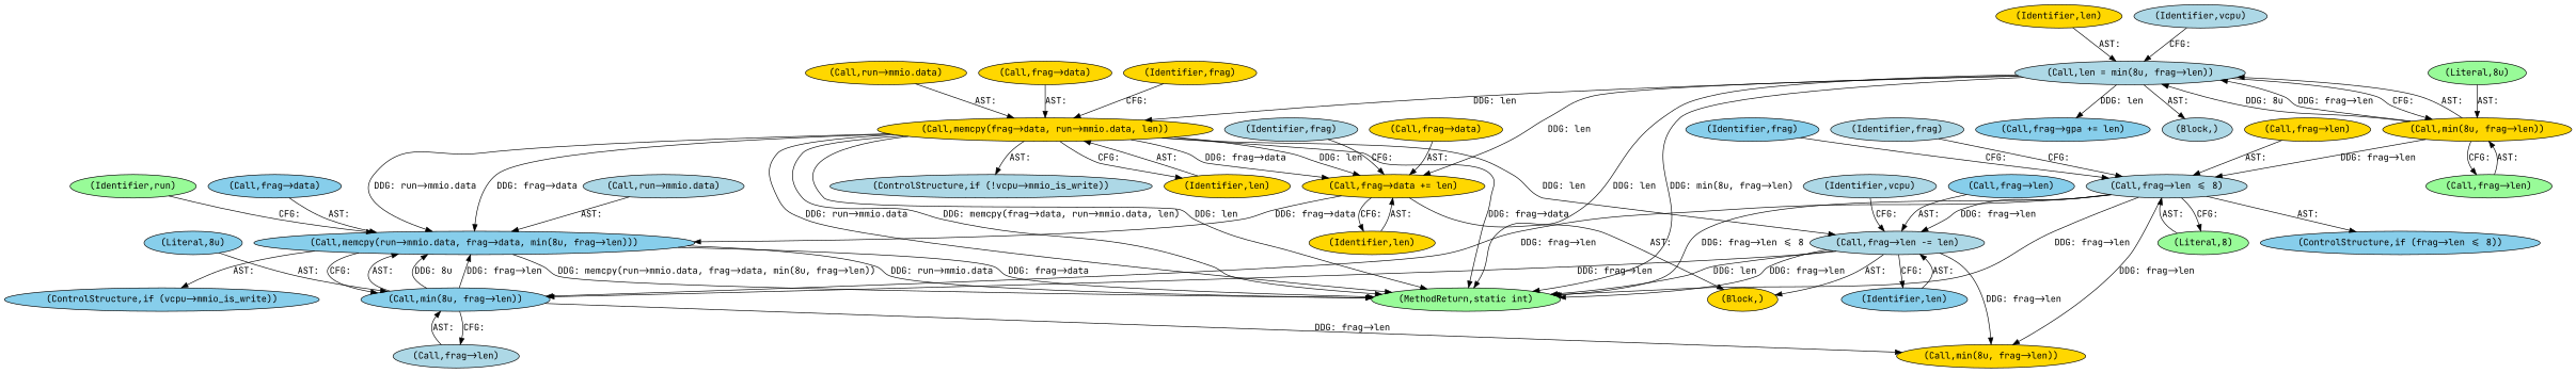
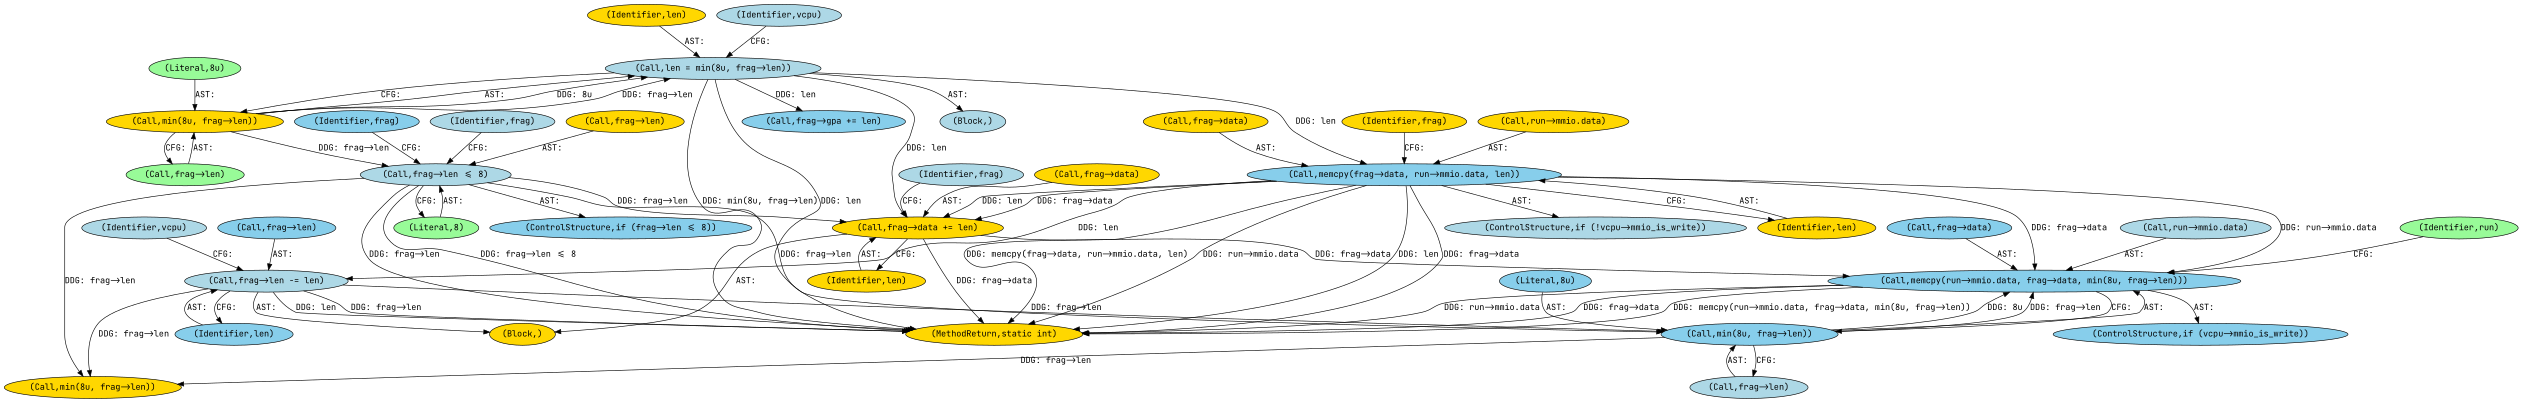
  digraph {
    fontname="JetBrains Mono"
    node [fillcolor=gold fontname="JetBrains Mono" style=filled]
    edge [fontname="JetBrains Mono"]
    n1 [fillcolor=skyblue label="(Call,memcpy(run->mmio.data, frag->data, min(8u, frag->len)))"]
    n2 [fillcolor=skyblue label="(Call,min(8u, frag->len))"]
-   n3 [fillcolor=palegreen label="(MethodReturn,static int)"]
+   n3 [label="(MethodReturn,static int)"]
    n4 [fillcolor=skyblue label="(ControlStructure,if (vcpu->mmio_is_write))"]
    n5 [label="(Call,min(8u, frag->len))"]
    n6 [fillcolor=lightblue label="(Call,frag->len)"]
-   n7 [label="(Call,memcpy(frag->data, run->mmio.data, len))"]
+   n7 [fillcolor=skyblue label="(Call,memcpy(frag->data, run->mmio.data, len))"]
    n8 [label="(Call,frag->data += len)"]
    n9 [fillcolor=lightblue label="(Call,frag->len -= len)"]
    n10 [fillcolor=lightblue label="(ControlStructure,if (!vcpu->mmio_is_write))"]
    n11 [label="(Identifier,len)"]
    n12 [label="(Identifier,len)"]
    n13 [label="(Block,)"]
    n14 [fillcolor=skyblue label="(Identifier,len)"]
    n15 [fillcolor=skyblue label="(Call,frag->gpa += len)"]
    n16 [fillcolor=lightblue label="(Call,len = min(8u, frag->len))"]
    n17 [label="(Call,min(8u, frag->len))"]
    n18 [fillcolor=lightblue label="(Block,)"]
    n19 [fillcolor=lightblue label="(Call,frag->len <= 8)"]
    n20 [fillcolor=palegreen label="(Call,frag->len)"]
    n21 [fillcolor=palegreen label="(Literal,8)"]
    n22 [fillcolor=skyblue label="(ControlStructure,if (frag->len <= 8))"]
    n23 [fillcolor=palegreen label="(Identifier,run)"]
    n24 [fillcolor=skyblue label="(Identifier,frag)"]
    n25 [fillcolor=lightblue label="(Identifier,frag)"]
    n26 [label="(Call,frag->data)"]
    n27 [label="(Identifier,frag)"]
    n28 [fillcolor=lightblue label="(Identifier,vcpu)"]
    n29 [fillcolor=lightblue label="(Identifier,frag)"]
    n30 [label="(Call,frag->data)"]
    n31 [fillcolor=palegreen label="(Literal,8u)"]
    n32 [fillcolor=skyblue label="(Call,frag->len)"]
    n33 [fillcolor=skyblue label="(Literal,8u)"]
    n34 [label="(Call,frag->len)"]
    n35 [label="(Identifier,len)"]
    n36 [fillcolor=skyblue label="(Call,frag->data)"]
    n37 [label="(Call,run->mmio.data)"]
    n38 [fillcolor=lightblue label="(Identifier,vcpu)"]
    n39 [fillcolor=lightblue label="(Call,run->mmio.data)"]
    n1 -> n2 [label="CFG: "]
    n1 -> n3 [label="DDG: memcpy(run->mmio.data, frag->data, min(8u, frag->len))"]
    n1 -> n3 [label="DDG: run->mmio.data"]
    n1 -> n3 [label="DDG: frag->data"]
    n1 -> n4 [label="AST: "]
    n2 -> n1 [label="AST: "]
    n2 -> n1 [label="DDG: 8u"]
    n2 -> n1 [label="DDG: frag->len"]
    n2 -> n5 [label="DDG: frag->len"]
    n2 -> n6 [label="CFG: "]
    n6 -> n2 [label="AST: "]
    n7 -> n1 [label="DDG: run->mmio.data"]
    n7 -> n1 [label="DDG: frag->data"]
    n7 -> n3 [label="DDG: run->mmio.data"]
    n7 -> n3 [label="DDG: memcpy(frag->data, run->mmio.data, len)"]
    n7 -> n3 [label="DDG: len"]
    n7 -> n3 [label="DDG: frag->data"]
    n7 -> n8 [label="DDG: len"]
    n7 -> n8 [label="DDG: frag->data"]
    n7 -> n9 [label="DDG: len"]
    n7 -> n10 [label="AST: "]
    n7 -> n11 [label="CFG: "]
    n8 -> n1 [label="DDG: frag->data"]
+   n8 -> n3 [label="DDG: frag->data"]
    n8 -> n12 [label="CFG: "]
    n8 -> n13 [label="AST: "]
    n9 -> n2 [label="DDG: frag->len"]
    n9 -> n3 [label="DDG: len"]
    n9 -> n3 [label="DDG: frag->len"]
    n9 -> n5 [label="DDG: frag->len"]
    n9 -> n13 [label="AST: "]
    n9 -> n14 [label="CFG: "]
    n11 -> n7 [label="AST: "]
    n12 -> n8 [label="AST: "]
    n14 -> n9 [label="AST: "]
    n16 -> n3 [label="DDG: min(8u, frag->len)"]
    n16 -> n3 [label="DDG: len"]
    n16 -> n7 [label="DDG: len"]
    n16 -> n8 [label="DDG: len"]
    n16 -> n15 [label="DDG: len"]
    n16 -> n17 [label="CFG: "]
    n16 -> n18 [label="AST: "]
    n17 -> n16 [label="AST: "]
    n17 -> n16 [label="DDG: 8u"]
    n17 -> n16 [label="DDG: frag->len"]
    n17 -> n19 [label="DDG: frag->len"]
    n17 -> n20 [label="CFG: "]
    n19 -> n2 [label="DDG: frag->len"]
    n19 -> n3 [label="DDG: frag->len <= 8"]
    n19 -> n3 [label="DDG: frag->len"]
    n19 -> n5 [label="DDG: frag->len"]
-   n19 -> n9 [label="DDG: frag->len"]
+   n19 -> n8 [label="DDG: frag->len"]
    n19 -> n21 [label="CFG: "]
    n19 -> n22 [label="AST: "]
    n20 -> n17 [label="AST: "]
    n21 -> n19 [label="AST: "]
    n23 -> n1 [label="CFG: "]
    n24 -> n19 [label="CFG: "]
    n25 -> n19 [label="CFG: "]
    n26 -> n7 [label="AST: "]
    n27 -> n7 [label="CFG: "]
    n28 -> n9 [label="CFG: "]
    n29 -> n8 [label="CFG: "]
    n30 -> n8 [label="AST: "]
    n31 -> n17 [label="AST: "]
    n32 -> n9 [label="AST: "]
    n33 -> n2 [label="AST: "]
    n34 -> n19 [label="AST: "]
    n35 -> n16 [label="AST: "]
    n36 -> n1 [label="AST: "]
    n37 -> n7 [label="AST: "]
    n38 -> n16 [label="CFG: "]
    n39 -> n1 [label="AST: "]
  }
